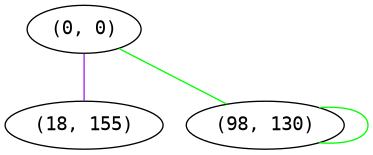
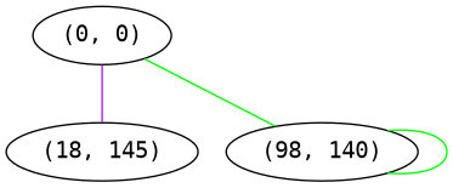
  graph {
    fontname="DejaVu Sans Mono"
    node [fontname="DejaVu Sans Mono"]
    edge [color=green fontname="DejaVu Sans Mono" weight=2]
    "(0, 0)"
-   "(18, 155)"
-   "(98, 140)" [label="(98, 130)"]
+   "(18, 155)" [label="(18, 145)"]
+   "(98, 140)"
    "(0, 0)" -- "(18, 155)" [color=purple weight=4]
    "(0, 0)" -- "(98, 140)"
    "(98, 140)" -- "(98, 140)"
  }
